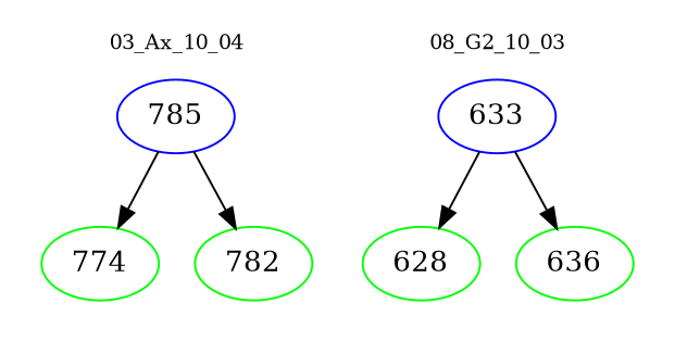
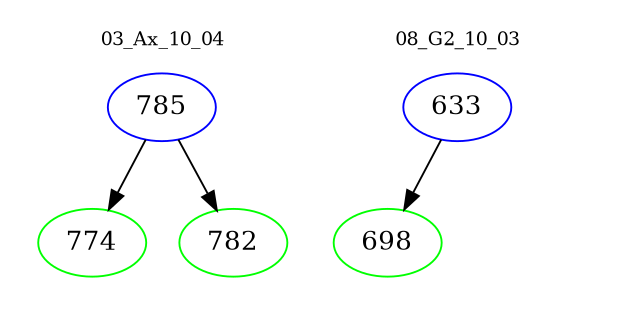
  digraph {
    node [color=green]
    edge [color=black]
    n1 [color=blue label=785]
    n2 [label=774]
    n3 [label=782]
    n4 [color=blue label=633]
-   n5 [label=628]
-   n6 [label=636]
+   n5 [label=698]
    subgraph cluster_1 {
      color=white
      fontsize=10
      label="03_Ax_10_04"
      n1
      n2
      n3
    }
    subgraph cluster_2 {
      color=white
      fontsize=10
      label="08_G2_10_03"
      n4
      n5
-     n6
    }
    n1 -> n2
    n1 -> n3
    n4 -> n5
-   n4 -> n6
  }
